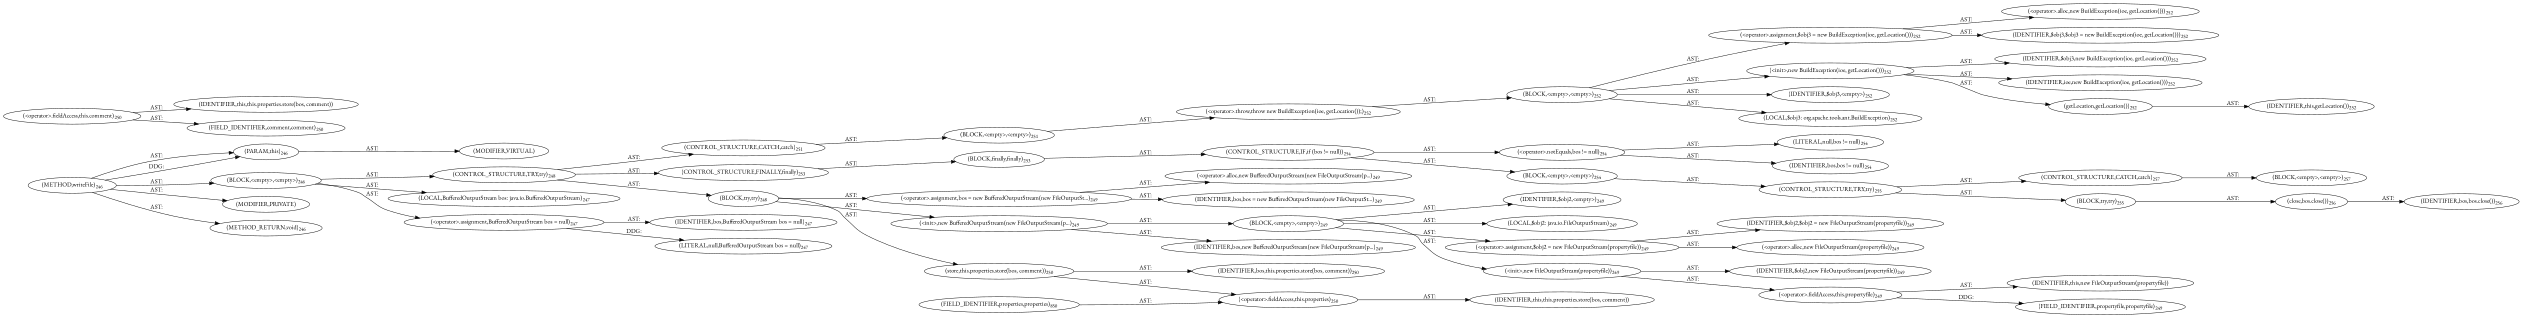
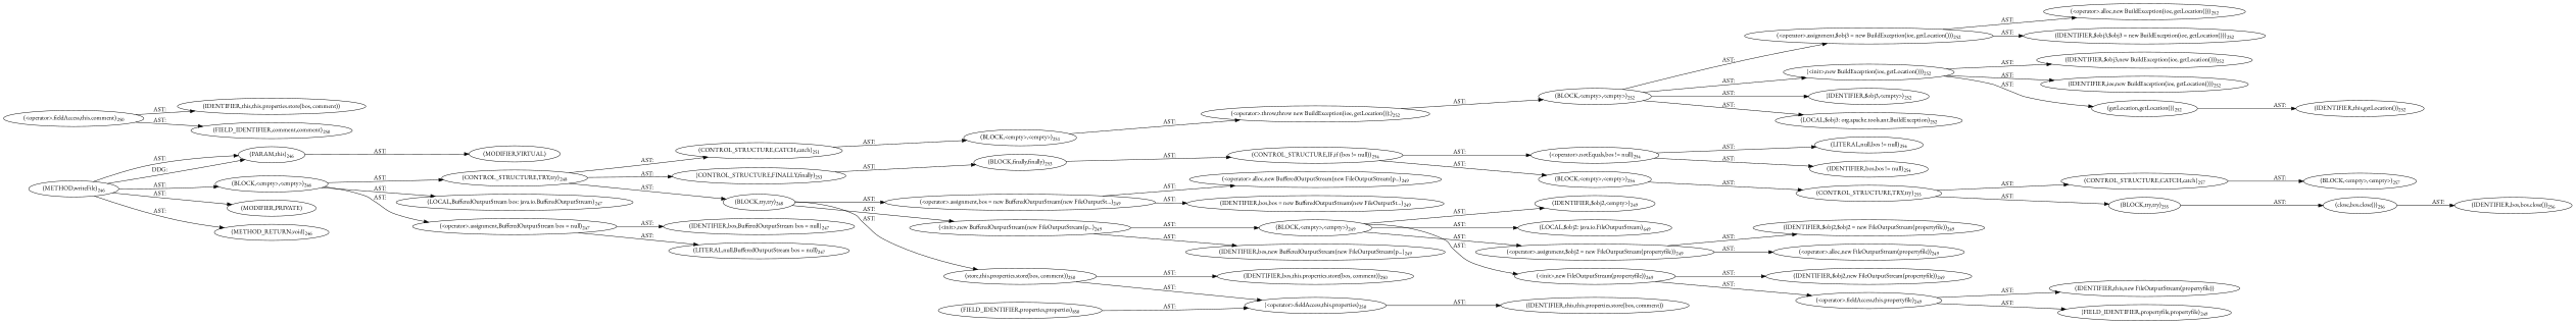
  digraph {
    fontname="EB Garamond"
    rankdir=LR
    node [fontname="EB Garamond"]
    edge [fontname="EB Garamond"]
    n1 [label=<(METHOD,writeFile)<SUB>246</SUB>>]
    n2 [label=<(PARAM,this)<SUB>246</SUB>>]
    n3 [label=<(BLOCK,&lt;empty&gt;,&lt;empty&gt;)<SUB>246</SUB>>]
    n4 [label=<(MODIFIER,PRIVATE)>]
    n5 [label=<(METHOD_RETURN,void)<SUB>246</SUB>>]
    n6 [label=<(MODIFIER,VIRTUAL)>]
    n7 [label=<(LOCAL,BufferedOutputStream bos: java.io.BufferedOutputStream)<SUB>247</SUB>>]
    n8 [label=<(&lt;operator&gt;.assignment,BufferedOutputStream bos = null)<SUB>247</SUB>>]
    n9 [label=<(CONTROL_STRUCTURE,TRY,try)<SUB>248</SUB>>]
    n10 [label=<(IDENTIFIER,bos,BufferedOutputStream bos = null)<SUB>247</SUB>>]
    n11 [label=<(LITERAL,null,BufferedOutputStream bos = null)<SUB>247</SUB>>]
    n12 [label=<(BLOCK,try,try)<SUB>248</SUB>>]
    n13 [label=<(CONTROL_STRUCTURE,CATCH,catch)<SUB>251</SUB>>]
    n14 [label=<(CONTROL_STRUCTURE,FINALLY,finally)<SUB>253</SUB>>]
    n15 [label=<(&lt;operator&gt;.assignment,bos = new BufferedOutputStream(new FileOutputSt...)<SUB>249</SUB>>]
    n16 [label=<(&lt;init&gt;,new BufferedOutputStream(new FileOutputStream(p...)<SUB>249</SUB>>]
    n17 [label=<(store,this.properties.store(bos, comment))<SUB>250</SUB>>]
    n18 [label=<(BLOCK,&lt;empty&gt;,&lt;empty&gt;)<SUB>251</SUB>>]
    n19 [label=<(BLOCK,finally,finally)<SUB>253</SUB>>]
    n20 [label=<(IDENTIFIER,bos,bos = new BufferedOutputStream(new FileOutputSt...)<SUB>249</SUB>>]
    n21 [label=<(&lt;operator&gt;.alloc,new BufferedOutputStream(new FileOutputStream(p...)<SUB>249</SUB>>]
    n22 [label=<(IDENTIFIER,bos,new BufferedOutputStream(new FileOutputStream(p...)<SUB>249</SUB>>]
    n23 [label=<(BLOCK,&lt;empty&gt;,&lt;empty&gt;)<SUB>249</SUB>>]
    n24 [label=<(&lt;operator&gt;.fieldAccess,this.properties)<SUB>250</SUB>>]
    n25 [label=<(IDENTIFIER,bos,this.properties.store(bos, comment))<SUB>250</SUB>>]
-   n26 [label=<(LOCAL,$obj2: java.io.FileOutputStream)<SUB>249</SUB>>]
+   n26 [label=<(LOCAL,$obj2: java.io.FileOutputStream)<SUB>649</SUB>>]
    n27 [label=<(&lt;operator&gt;.assignment,$obj2 = new FileOutputStream(propertyfile))<SUB>249</SUB>>]
    n28 [label=<(&lt;init&gt;,new FileOutputStream(propertyfile))<SUB>249</SUB>>]
    n29 [label=<(IDENTIFIER,$obj2,&lt;empty&gt;)<SUB>249</SUB>>]
    n30 [label=<(IDENTIFIER,$obj2,$obj2 = new FileOutputStream(propertyfile))<SUB>249</SUB>>]
    n31 [label=<(&lt;operator&gt;.alloc,new FileOutputStream(propertyfile))<SUB>249</SUB>>]
    n32 [label=<(IDENTIFIER,$obj2,new FileOutputStream(propertyfile))<SUB>249</SUB>>]
    n33 [label=<(&lt;operator&gt;.fieldAccess,this.propertyfile)<SUB>249</SUB>>]
    n34 [label=<(IDENTIFIER,this,new FileOutputStream(propertyfile))>]
    n35 [label=<(FIELD_IDENTIFIER,propertyfile,propertyfile)<SUB>249</SUB>>]
    n36 [label=<(IDENTIFIER,this,this.properties.store(bos, comment))>]
    n37 [label=<(&lt;operator&gt;.fieldAccess,this.comment)<SUB>250</SUB>>]
    n38 [label=<(IDENTIFIER,this,this.properties.store(bos, comment))>]
    n39 [label=<(FIELD_IDENTIFIER,comment,comment)<SUB>250</SUB>>]
    n40 [label=<(FIELD_IDENTIFIER,properties,properties)<SUB>850</SUB>>]
    n41 [label=<(&lt;operator&gt;.throw,throw new BuildException(ioe, getLocation());)<SUB>252</SUB>>]
    n42 [label=<(BLOCK,&lt;empty&gt;,&lt;empty&gt;)<SUB>252</SUB>>]
    n43 [label=<(LOCAL,$obj3: org.apache.tools.ant.BuildException)<SUB>252</SUB>>]
    n44 [label=<(&lt;operator&gt;.assignment,$obj3 = new BuildException(ioe, getLocation()))<SUB>252</SUB>>]
    n45 [label=<(&lt;init&gt;,new BuildException(ioe, getLocation()))<SUB>252</SUB>>]
    n46 [label=<(IDENTIFIER,$obj3,&lt;empty&gt;)<SUB>252</SUB>>]
    n47 [label=<(IDENTIFIER,$obj3,$obj3 = new BuildException(ioe, getLocation()))<SUB>252</SUB>>]
    n48 [label=<(&lt;operator&gt;.alloc,new BuildException(ioe, getLocation()))<SUB>252</SUB>>]
    n49 [label=<(IDENTIFIER,$obj3,new BuildException(ioe, getLocation()))<SUB>252</SUB>>]
    n50 [label=<(IDENTIFIER,ioe,new BuildException(ioe, getLocation()))<SUB>252</SUB>>]
    n51 [label=<(getLocation,getLocation())<SUB>252</SUB>>]
    n52 [label=<(IDENTIFIER,this,getLocation())<SUB>252</SUB>>]
    n53 [label=<(CONTROL_STRUCTURE,IF,if (bos != null))<SUB>254</SUB>>]
    n54 [label=<(&lt;operator&gt;.notEquals,bos != null)<SUB>254</SUB>>]
    n55 [label=<(BLOCK,&lt;empty&gt;,&lt;empty&gt;)<SUB>254</SUB>>]
    n56 [label=<(IDENTIFIER,bos,bos != null)<SUB>254</SUB>>]
    n57 [label=<(LITERAL,null,bos != null)<SUB>254</SUB>>]
    n58 [label=<(CONTROL_STRUCTURE,TRY,try)<SUB>255</SUB>>]
    n59 [label=<(BLOCK,try,try)<SUB>255</SUB>>]
    n60 [label=<(CONTROL_STRUCTURE,CATCH,catch)<SUB>257</SUB>>]
    n61 [label=<(close,bos.close())<SUB>256</SUB>>]
    n62 [label=<(BLOCK,&lt;empty&gt;,&lt;empty&gt;)<SUB>257</SUB>>]
    n63 [label=<(IDENTIFIER,bos,bos.close())<SUB>256</SUB>>]
    n1 -> n2 [label="AST: "]
    n1 -> n2 [label="DDG: "]
    n1 -> n3 [label="AST: "]
    n1 -> n4 [label="AST: "]
    n1 -> n5 [label="AST: "]
    n2 -> n6 [label="AST: "]
    n3 -> n7 [label="AST: "]
    n3 -> n8 [label="AST: "]
    n3 -> n9 [label="AST: "]
    n8 -> n10 [label="AST: "]
-   n8 -> n11 [label="DDG: "]
+   n8 -> n11 [label="AST: "]
    n9 -> n12 [label="AST: "]
    n9 -> n13 [label="AST: "]
    n9 -> n14 [label="AST: "]
    n12 -> n15 [label="AST: "]
    n12 -> n16 [label="AST: "]
    n12 -> n17 [label="AST: "]
    n13 -> n18 [label="AST: "]
    n14 -> n19 [label="AST: "]
    n15 -> n20 [label="AST: "]
    n15 -> n21 [label="AST: "]
    n16 -> n22 [label="AST: "]
    n16 -> n23 [label="AST: "]
    n17 -> n24 [label="AST: "]
    n17 -> n25 [label="AST: "]
    n18 -> n41 [label="AST: "]
    n19 -> n53 [label="AST: "]
    n23 -> n26 [label="AST: "]
    n23 -> n27 [label="AST: "]
    n23 -> n28 [label="AST: "]
    n23 -> n29 [label="AST: "]
    n24 -> n36 [label="AST: "]
    n27 -> n30 [label="AST: "]
    n27 -> n31 [label="AST: "]
    n28 -> n32 [label="AST: "]
    n28 -> n33 [label="AST: "]
    n33 -> n34 [label="AST: "]
-   n33 -> n35 [label="DDG: "]
+   n33 -> n35 [label="AST: "]
    n37 -> n38 [label="AST: "]
    n37 -> n39 [label="AST: "]
    n40 -> n24 [label="AST: "]
    n41 -> n42 [label="AST: "]
    n42 -> n43 [label="AST: "]
    n42 -> n44 [label="AST: "]
    n42 -> n45 [label="AST: "]
    n42 -> n46 [label="AST: "]
    n44 -> n47 [label="AST: "]
    n44 -> n48 [label="AST: "]
    n45 -> n49 [label="AST: "]
    n45 -> n50 [label="AST: "]
    n45 -> n51 [label="AST: "]
    n51 -> n52 [label="AST: "]
    n53 -> n54 [label="AST: "]
    n53 -> n55 [label="AST: "]
    n54 -> n56 [label="AST: "]
    n54 -> n57 [label="AST: "]
    n55 -> n58 [label="AST: "]
    n58 -> n59 [label="AST: "]
    n58 -> n60 [label="AST: "]
    n59 -> n61 [label="AST: "]
    n60 -> n62 [label="AST: "]
    n61 -> n63 [label="AST: "]
  }
